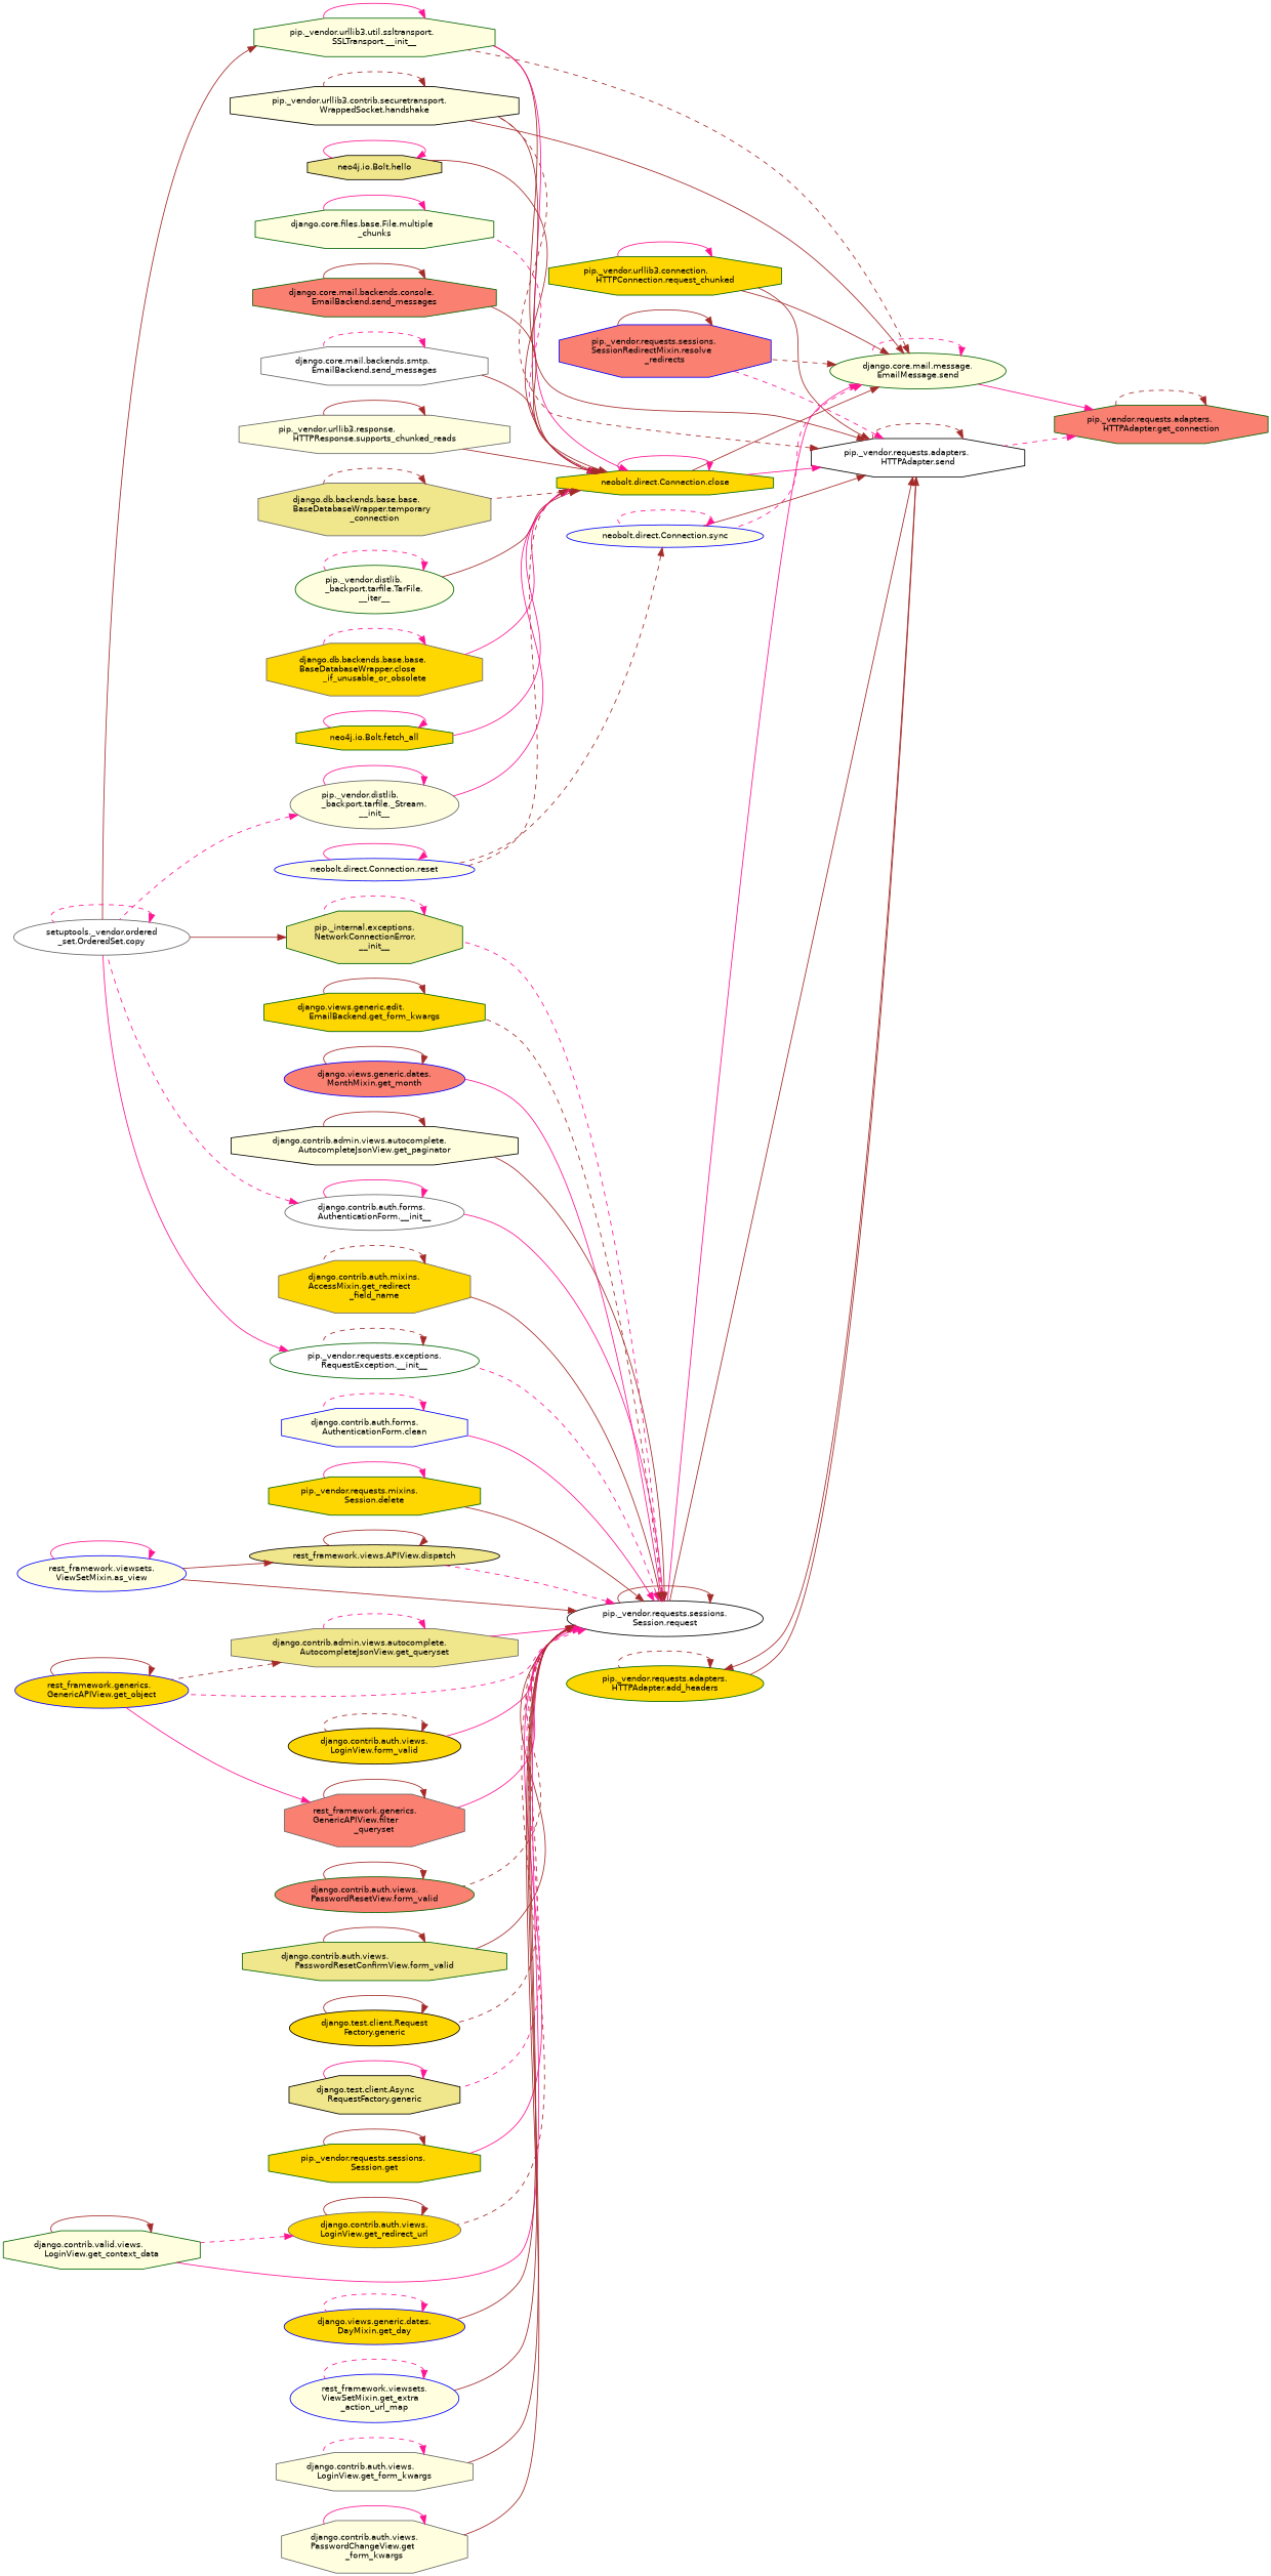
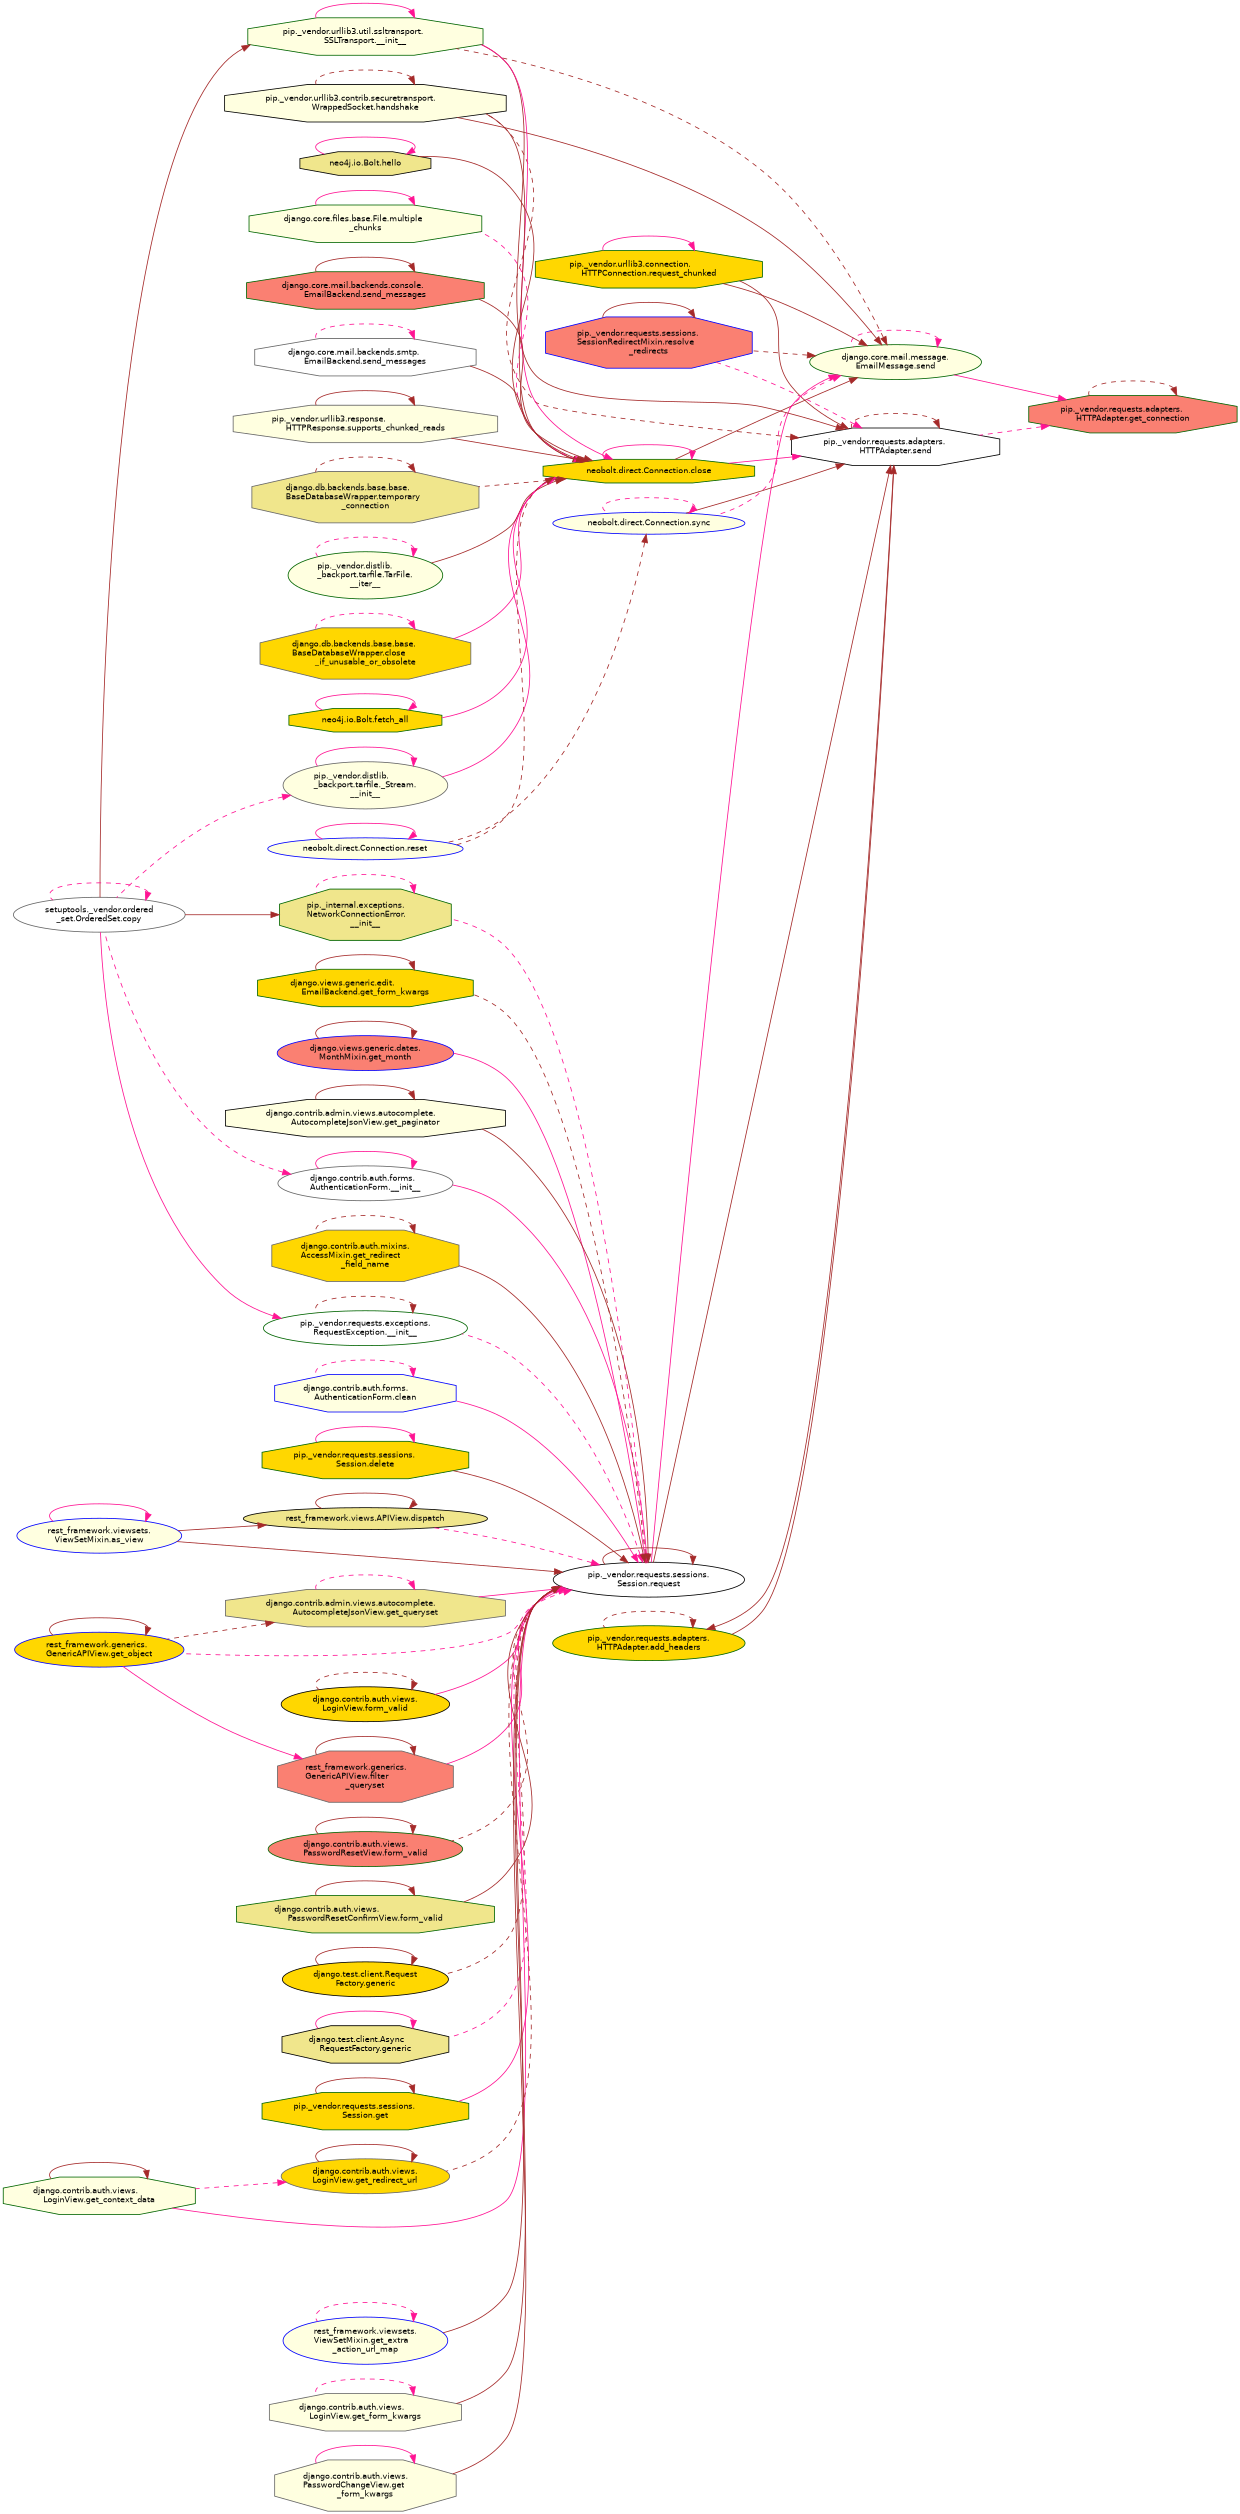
  digraph {
    rankdir=RL
    node [color=darkgreen fillcolor=lightyellow fontname=Helvetica fontsize=10 shape=octagon style=filled]
    edge [color=brown dir=back fontname=Helvetica fontsize=10 labelfontname=Helvetica labelfontsize=10 style=solid]
    n1 [fillcolor=salmon fontcolor=black height=0.2 label="pip._vendor.requests.adapters.\lHTTPAdapter.get_connection" width=0.4]
    n2 [height=0.2 label="django.core.mail.message.\lEmailMessage.send" shape=ellipse width=0.4]
    n3 [color=black fillcolor=white height=0.2 label="pip._vendor.requests.adapters.\lHTTPAdapter.send" width=0.4]
    n4 [height=0.2 label="pip._vendor.urllib3.util.ssltransport.\lSSLTransport.__init__" width=0.4]
    n5 [fillcolor=gold height=0.2 label="neobolt.direct.Connection.close" width=0.4]
    n6 [color=black height=0.2 label="pip._vendor.urllib3.contrib.securetransport.\lWrappedSocket.handshake" width=0.4]
    n7 [color=black fillcolor=white height=0.2 label="pip._vendor.requests.sessions.\lSession.request" shape=ellipse width=0.4]
    n8 [fillcolor=gold height=0.2 label="pip._vendor.urllib3.connection.\lHTTPConnection.request_chunked" width=0.4]
    n9 [color=blue fillcolor=salmon height=0.2 label="pip._vendor.requests.sessions.\lSessionRedirectMixin.resolve\l_redirects" width=0.4]
    n10 [color=blue height=0.2 label="neobolt.direct.Connection.sync" shape=ellipse width=0.4]
    n11 [fillcolor=gold height=0.2 label="pip._vendor.requests.adapters.\lHTTPAdapter.add_headers" shape=ellipse width=0.4]
    n12 [color=gray40 fillcolor=white height=0.2 label="setuptools._vendor.ordered\l_set.OrderedSet.copy" shape=ellipse width=0.4]
    n13 [color=gray40 height=0.2 label="pip._vendor.distlib.\l_backport.tarfile._Stream.\l__init__" shape=ellipse width=0.4]
    n14 [height=0.2 label="pip._vendor.distlib.\l_backport.tarfile.TarFile.\l__iter__" shape=ellipse width=0.4]
    n15 [color=gray40 fillcolor=gold height=0.2 label="django.db.backends.base.base.\lBaseDatabaseWrapper.close\l_if_unusable_or_obsolete" width=0.4]
    n16 [fillcolor=gold height=0.2 label="neo4j.io.Bolt.fetch_all" width=0.4]
    n17 [color=black fillcolor=khaki height=0.2 label="neo4j.io.Bolt.hello" width=0.4]
    n18 [height=0.2 label="django.core.files.base.File.multiple\l_chunks" width=0.4]
    n19 [color=blue height=0.2 label="neobolt.direct.Connection.reset" shape=ellipse width=0.4]
    n20 [fillcolor=salmon height=0.2 label="django.core.mail.backends.console.\lEmailBackend.send_messages" width=0.4]
    n21 [color=gray40 fillcolor=white height=0.2 label="django.core.mail.backends.smtp.\lEmailBackend.send_messages" width=0.4]
    n22 [color=gray40 height=0.2 label="pip._vendor.urllib3.response.\lHTTPResponse.supports_chunked_reads" width=0.4]
    n23 [color=gray40 fillcolor=khaki height=0.2 label="django.db.backends.base.base.\lBaseDatabaseWrapper.temporary\l_connection" width=0.4]
    n24 [fillcolor=white height=0.2 label="pip._vendor.requests.exceptions.\lRequestException.__init__" shape=ellipse width=0.4]
    n25 [fillcolor=khaki height=0.2 label="pip._internal.exceptions.\lNetworkConnectionError.\l__init__" width=0.4]
    n26 [color=gray40 fillcolor=white height=0.2 label="django.contrib.auth.forms.\lAuthenticationForm.__init__" shape=ellipse width=0.4]
    n27 [color=blue height=0.2 label="rest_framework.viewsets.\lViewSetMixin.as_view" shape=ellipse width=0.4]
    n28 [color=blue height=0.2 label="django.contrib.auth.forms.\lAuthenticationForm.clean" width=0.4]
-   n29 [fillcolor=gold height=0.2 label="pip._vendor.requests.mixins.\lSession.delete" width=0.4]
+   n29 [fillcolor=gold height=0.2 label="pip._vendor.requests.sessions.\lSession.delete" width=0.4]
    n30 [color=black fillcolor=khaki height=0.2 label="rest_framework.views.APIView.dispatch" shape=ellipse width=0.4]
    n31 [color=gray40 fillcolor=salmon height=0.2 label="rest_framework.generics.\lGenericAPIView.filter\l_queryset" width=0.4]
    n32 [color=blue fillcolor=gold height=0.2 label="rest_framework.generics.\lGenericAPIView.get_object" shape=ellipse width=0.4]
    n33 [color=black fillcolor=gold height=0.2 label="django.contrib.auth.views.\lLoginView.form_valid" shape=ellipse width=0.4]
    n34 [fillcolor=salmon height=0.2 label="django.contrib.auth.views.\lPasswordResetView.form_valid" shape=ellipse width=0.4]
    n35 [fillcolor=khaki height=0.2 label="django.contrib.auth.views.\lPasswordResetConfirmView.form_valid" width=0.4]
    n36 [color=black fillcolor=gold height=0.2 label="django.test.client.Request\lFactory.generic" shape=ellipse width=0.4]
    n37 [color=black fillcolor=khaki height=0.2 label="django.test.client.Async\lRequestFactory.generic" width=0.4]
    n38 [fillcolor=gold height=0.2 label="pip._vendor.requests.sessions.\lSession.get" width=0.4]
-   n39 [height=0.2 label="django.contrib.valid.views.\lLoginView.get_context_data" width=0.4]
-   n40 [color=blue fillcolor=gold height=0.2 label="django.views.generic.dates.\lDayMixin.get_day" shape=ellipse width=0.4]
+   n39 [height=0.2 label="django.contrib.auth.views.\lLoginView.get_context_data" width=0.4]
    n41 [color=blue height=0.2 label="rest_framework.viewsets.\lViewSetMixin.get_extra\l_action_url_map" shape=ellipse width=0.4]
    n42 [color=gray40 height=0.2 label="django.contrib.auth.views.\lLoginView.get_form_kwargs" width=0.4]
    n43 [color=gray40 height=0.2 label="django.contrib.auth.views.\lPasswordChangeView.get\l_form_kwargs" width=0.4]
    n44 [fillcolor=gold height=0.2 label="django.views.generic.edit.\lEmailBackend.get_form_kwargs" width=0.4]
    n45 [color=blue fillcolor=salmon height=0.2 label="django.views.generic.dates.\lMonthMixin.get_month" shape=ellipse width=0.4]
    n46 [color=black height=0.2 label="django.contrib.admin.views.autocomplete.\lAutocompleteJsonView.get_paginator" width=0.4]
    n47 [color=gray40 fillcolor=khaki height=0.2 label="django.contrib.admin.views.autocomplete.\lAutocompleteJsonView.get_queryset" width=0.4]
    n48 [color=gray40 fillcolor=gold height=0.2 label="django.contrib.auth.mixins.\lAccessMixin.get_redirect\l_field_name" width=0.4]
    n49 [color=gray40 fillcolor=gold height=0.2 label="django.contrib.auth.views.\lLoginView.get_redirect_url" shape=ellipse width=0.4]
    n1 -> n1 [style=dashed]
    n1 -> n2 [color=deeppink]
    n1 -> n3 [color=deeppink style=dashed]
    n2 -> n2 [color=deeppink style=dashed]
    n2 -> n4 [style=dashed]
    n2 -> n5
    n2 -> n6
    n2 -> n7 [color=deeppink]
    n2 -> n8
    n2 -> n9 [style=dashed]
    n2 -> n10 [color=deeppink style=dashed]
    n3 -> n3 [style=dashed]
    n3 -> n4
    n3 -> n5 [color=deeppink]
    n3 -> n6 [style=dashed]
    n3 -> n7
    n3 -> n8
    n3 -> n9 [color=deeppink style=dashed]
    n3 -> n10
    n3 -> n11
    n4 -> n4 [color=deeppink]
    n4 -> n12
    n5 -> n4 [color=deeppink]
    n5 -> n5 [color=deeppink]
    n5 -> n6
    n5 -> n13 [color=deeppink]
    n5 -> n14
    n5 -> n15 [color=deeppink]
    n5 -> n16 [color=deeppink]
    n5 -> n17
    n5 -> n18 [color=deeppink style=dashed]
    n5 -> n19 [style=dashed]
    n5 -> n20
    n5 -> n21
    n5 -> n22
    n5 -> n23 [style=dashed]
    n6 -> n6 [style=dashed]
    n7 -> n7
    n7 -> n24 [color=deeppink style=dashed]
    n7 -> n25 [color=deeppink style=dashed]
    n7 -> n26 [color=deeppink]
    n7 -> n27
    n7 -> n28 [color=deeppink]
    n7 -> n29
    n7 -> n30 [color=deeppink style=dashed]
    n7 -> n31 [color=deeppink]
    n7 -> n32 [color=deeppink style=dashed]
    n7 -> n33 [color=deeppink]
    n7 -> n34 [style=dashed]
    n7 -> n35
    n7 -> n36 [style=dashed]
    n7 -> n37 [color=deeppink style=dashed]
    n7 -> n38 [color=deeppink]
    n7 -> n39 [color=deeppink]
-   n7 -> n40
    n7 -> n41
    n7 -> n42
    n7 -> n43
    n7 -> n44 [style=dashed]
    n7 -> n45 [color=deeppink]
    n7 -> n46
    n7 -> n47 [color=deeppink]
    n7 -> n48
    n7 -> n49 [style=dashed]
    n8 -> n8 [color=deeppink]
    n9 -> n9
    n10 -> n10 [color=deeppink style=dashed]
    n10 -> n19 [style=dashed]
    n11 -> n3
    n11 -> n11 [style=dashed]
    n12 -> n12 [color=deeppink style=dashed]
    n13 -> n12 [color=deeppink style=dashed]
    n13 -> n13 [color=deeppink]
    n14 -> n14 [color=deeppink style=dashed]
    n15 -> n15 [color=deeppink style=dashed]
    n16 -> n16 [color=deeppink]
    n17 -> n17 [color=deeppink]
    n18 -> n18 [color=deeppink]
    n19 -> n19 [color=deeppink]
    n20 -> n20
    n21 -> n21 [color=deeppink style=dashed]
    n22 -> n22
    n23 -> n23 [style=dashed]
    n24 -> n12 [color=deeppink]
    n24 -> n24 [style=dashed]
    n25 -> n12
    n25 -> n25 [color=deeppink style=dashed]
    n26 -> n12 [color=deeppink style=dashed]
    n26 -> n26 [color=deeppink]
    n27 -> n27 [color=deeppink]
    n28 -> n28 [color=deeppink style=dashed]
    n29 -> n29 [color=deeppink]
    n30 -> n27
    n30 -> n30
    n31 -> n31
    n31 -> n32 [color=deeppink]
    n32 -> n32
    n33 -> n33 [style=dashed]
    n34 -> n34
    n35 -> n35
    n36 -> n36
    n37 -> n37 [color=deeppink]
    n38 -> n38
    n39 -> n39
-   n40 -> n40 [color=deeppink style=dashed]
    n41 -> n41 [color=deeppink style=dashed]
    n42 -> n42 [color=deeppink style=dashed]
    n43 -> n43 [color=deeppink]
    n44 -> n44
    n45 -> n45
    n46 -> n46
    n47 -> n32 [style=dashed]
    n47 -> n47 [color=deeppink style=dashed]
    n48 -> n48 [style=dashed]
    n49 -> n39 [color=deeppink style=dashed]
    n49 -> n49
  }
